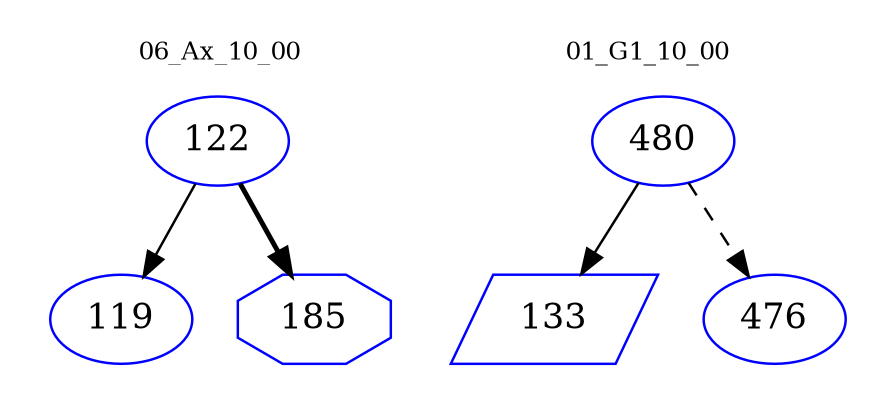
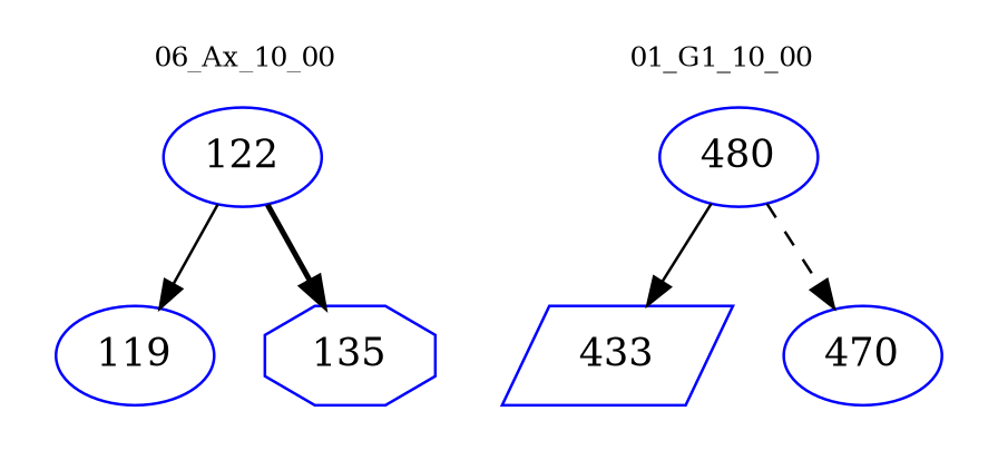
  digraph {
    node [color=blue shape=ellipse]
    edge [color=black style=solid]
    n1 [label=122]
    n2 [label=119]
-   n3 [label=185 shape=octagon]
+   n3 [label=135 shape=octagon]
    n4 [label=480]
-   n5 [label=133 shape=parallelogram]
-   n6 [label=476]
+   n5 [label=433 shape=parallelogram]
+   n6 [label=470]
    subgraph cluster_1 {
      color=white
      fontsize=10
      label="06_Ax_10_00"
      n1
      n2
      n3
    }
    subgraph cluster_2 {
      color=white
      fontsize=10
      label="01_G1_10_00"
      n4
      n5
      n6
    }
    n1 -> n2
    n1 -> n3 [style=bold]
    n4 -> n5
    n4 -> n6 [style=dashed]
  }
